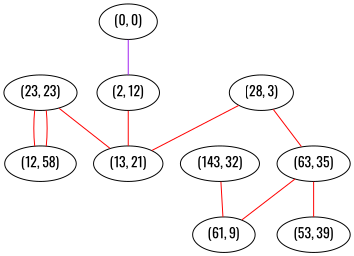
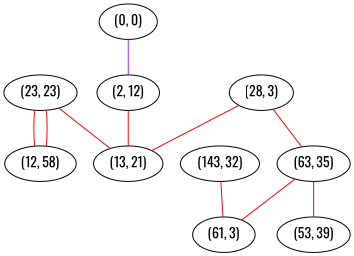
  graph {
    fontname=Oswald
    node [fontname=Oswald]
    edge [color=red fontname=Oswald weight=1]
    n1 [label="(23, 23)"]
    "(12, 58)"
    "(13, 21)"
    "(143, 32)"
-   "(61, 9)"
+   "(61, 9)" [label="(61, 3)"]
    "(28, 3)"
    n7 [label="(63, 35)"]
    "(53, 39)"
    "(0, 0)"
    "(2, 12)"
    n1 -- "(12, 58)"
    n1 -- "(12, 58)"
    n1 -- "(13, 21)"
    "(143, 32)" -- "(61, 9)"
    "(28, 3)" -- "(13, 21)"
    "(28, 3)" -- n7
    n7 -- "(61, 9)"
    n7 -- "(53, 39)"
    "(0, 0)" -- "(2, 12)" [color=purple weight=4]
    "(2, 12)" -- "(13, 21)"
  }
